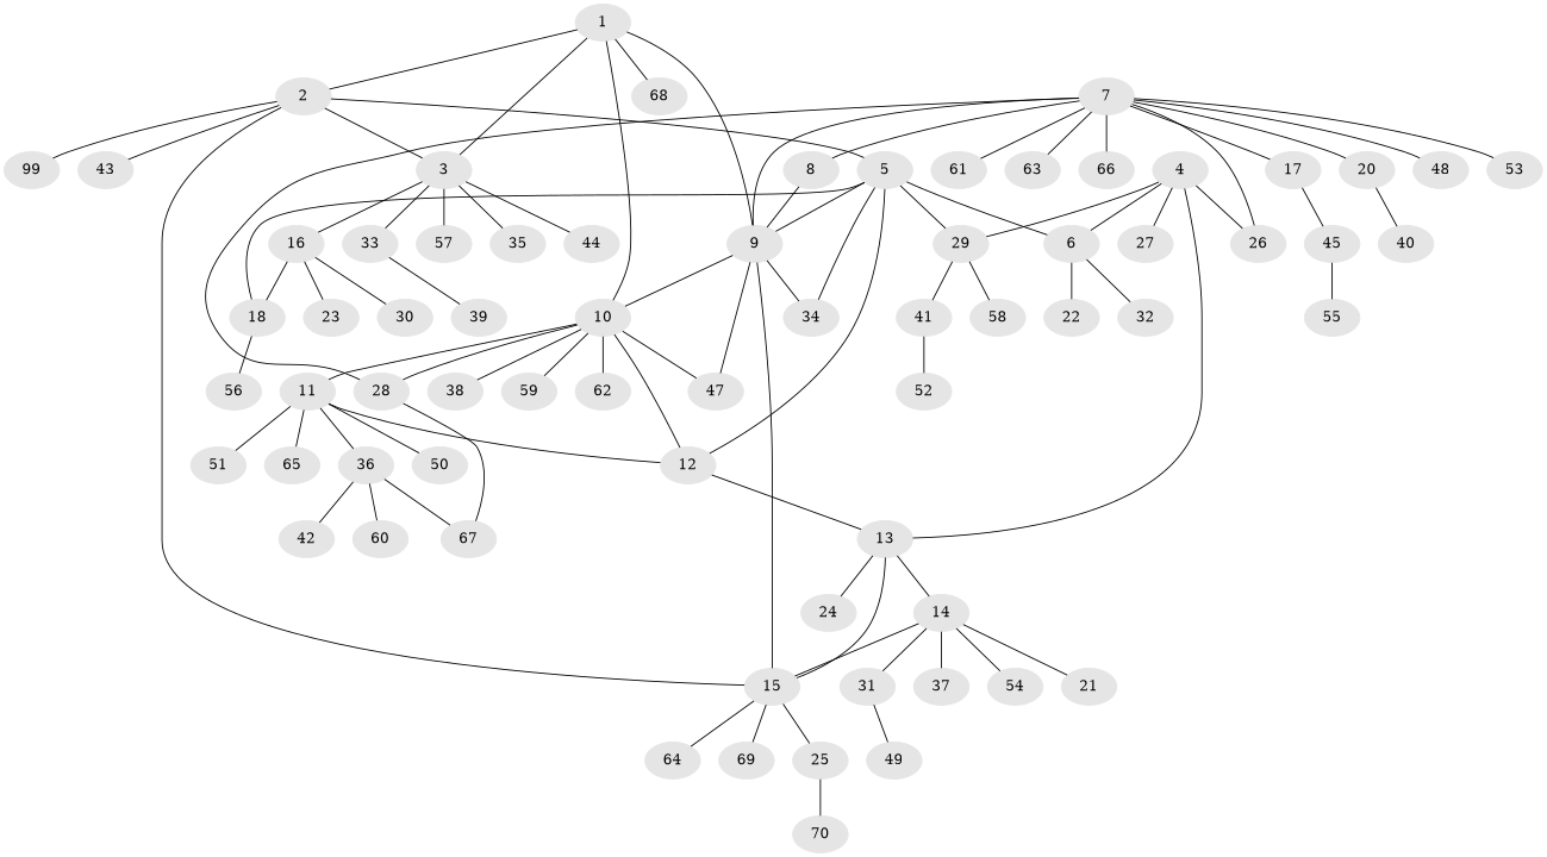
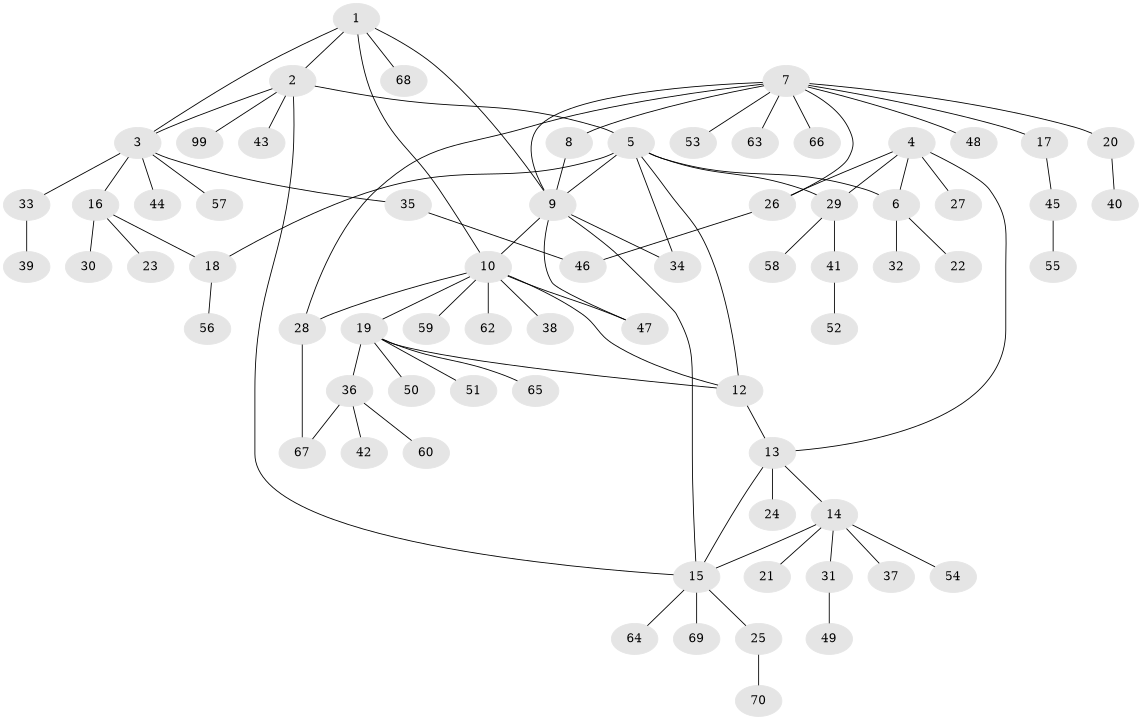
  graph {
    node [color=gray90 style=filled]
    1
    2
    3
    9
    10
    68
    5
    15
    n9 [label=99]
    43
    16
    33
    35
    44
    57
    34
    47
    12
    28
-   11
+   11 [label=19]
    38
    59
    62
    6
    18
    29
    25
    64
    69
    23
    30
    39
+   46
    4
    13
    26
    27
    22
    32
    14
    24
    56
    41
    58
    7
    8
    17
    20
    48
    53
-   61
    63
    66
    45
    40
    67
    36
    50
    51
    65
    42
    60
    21
    31
    37
    54
    49
    70
    55
    52
    1 -- 2
    1 -- 3
    1 -- 9
    1 -- 10
    1 -- 68
    2 -- 3
    2 -- 5
    2 -- 15
    2 -- n9
    2 -- 43
    3 -- 16
    3 -- 33
    3 -- 35
    3 -- 44
    3 -- 57
    9 -- 10
    9 -- 15
    9 -- 34
    9 -- 47
    10 -- 47
    10 -- 12
    10 -- 28
    10 -- 11
    10 -- 38
    10 -- 59
    10 -- 62
    5 -- 9
    5 -- 34
    5 -- 12
    5 -- 6
    5 -- 18
    5 -- 29
    15 -- 25
    15 -- 64
    15 -- 69
    16 -- 18
    16 -- 23
    16 -- 30
    33 -- 39
+   35 -- 46
    12 -- 13
    28 -- 67
    11 -- 12
    11 -- 36
    11 -- 50
    11 -- 51
    11 -- 65
    6 -- 22
    6 -- 32
    18 -- 56
    29 -- 41
    29 -- 58
    25 -- 70
    4 -- 6
    4 -- 29
    4 -- 13
    4 -- 26
    4 -- 27
    13 -- 15
    13 -- 14
    13 -- 24
+   26 -- 46
    14 -- 15
    14 -- 21
    14 -- 31
    14 -- 37
    14 -- 54
    41 -- 52
    7 -- 9
    7 -- 28
    7 -- 26
    7 -- 8
    7 -- 17
    7 -- 20
    7 -- 48
    7 -- 53
-   7 -- 61
    7 -- 63
    7 -- 66
    8 -- 9
    17 -- 45
    20 -- 40
    45 -- 55
    36 -- 67
    36 -- 42
    36 -- 60
    31 -- 49
  }
